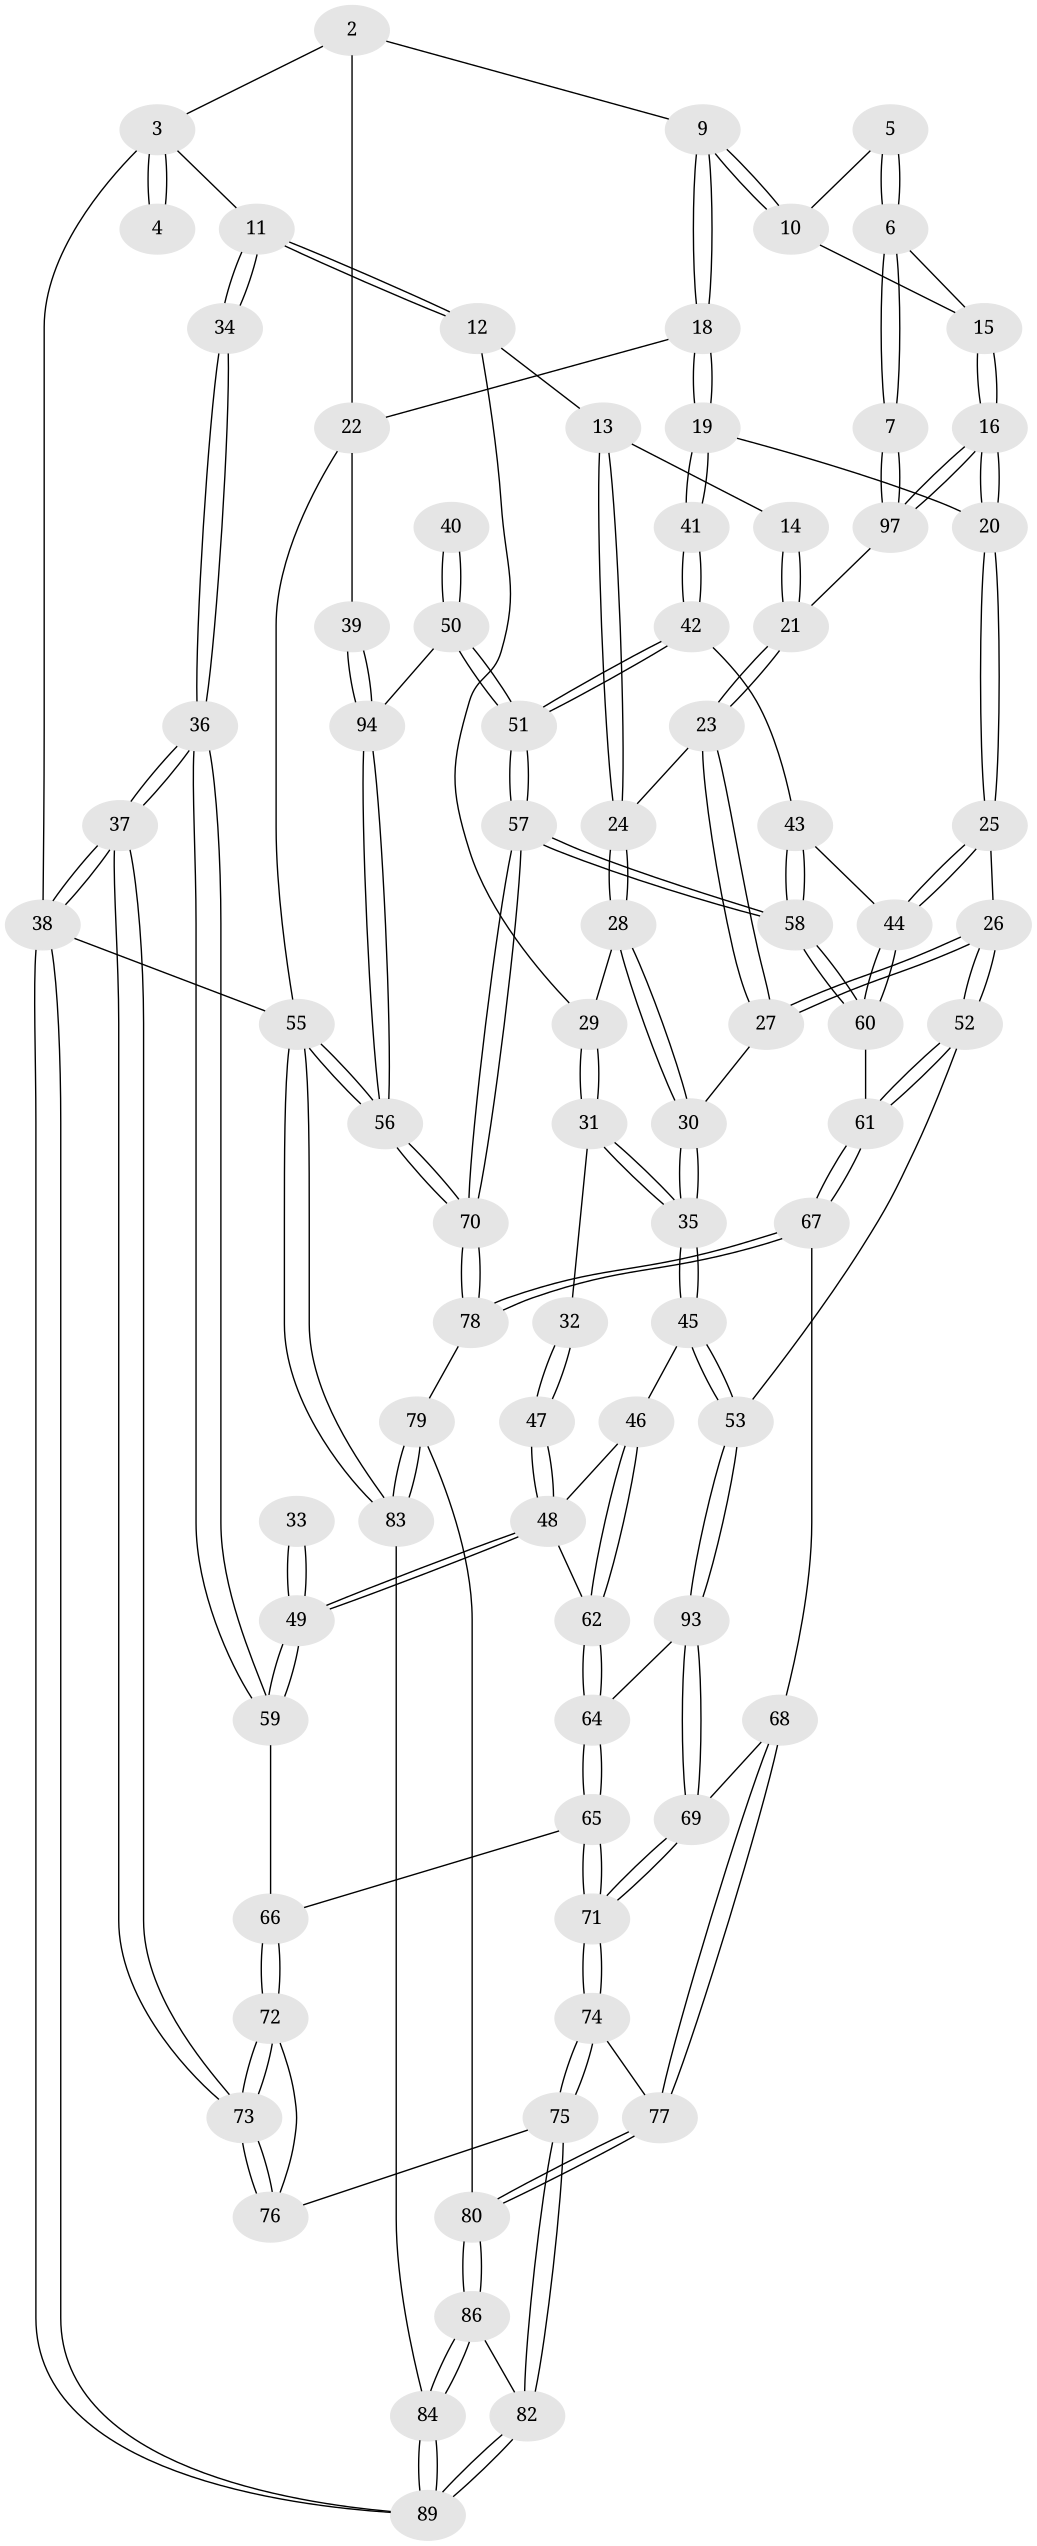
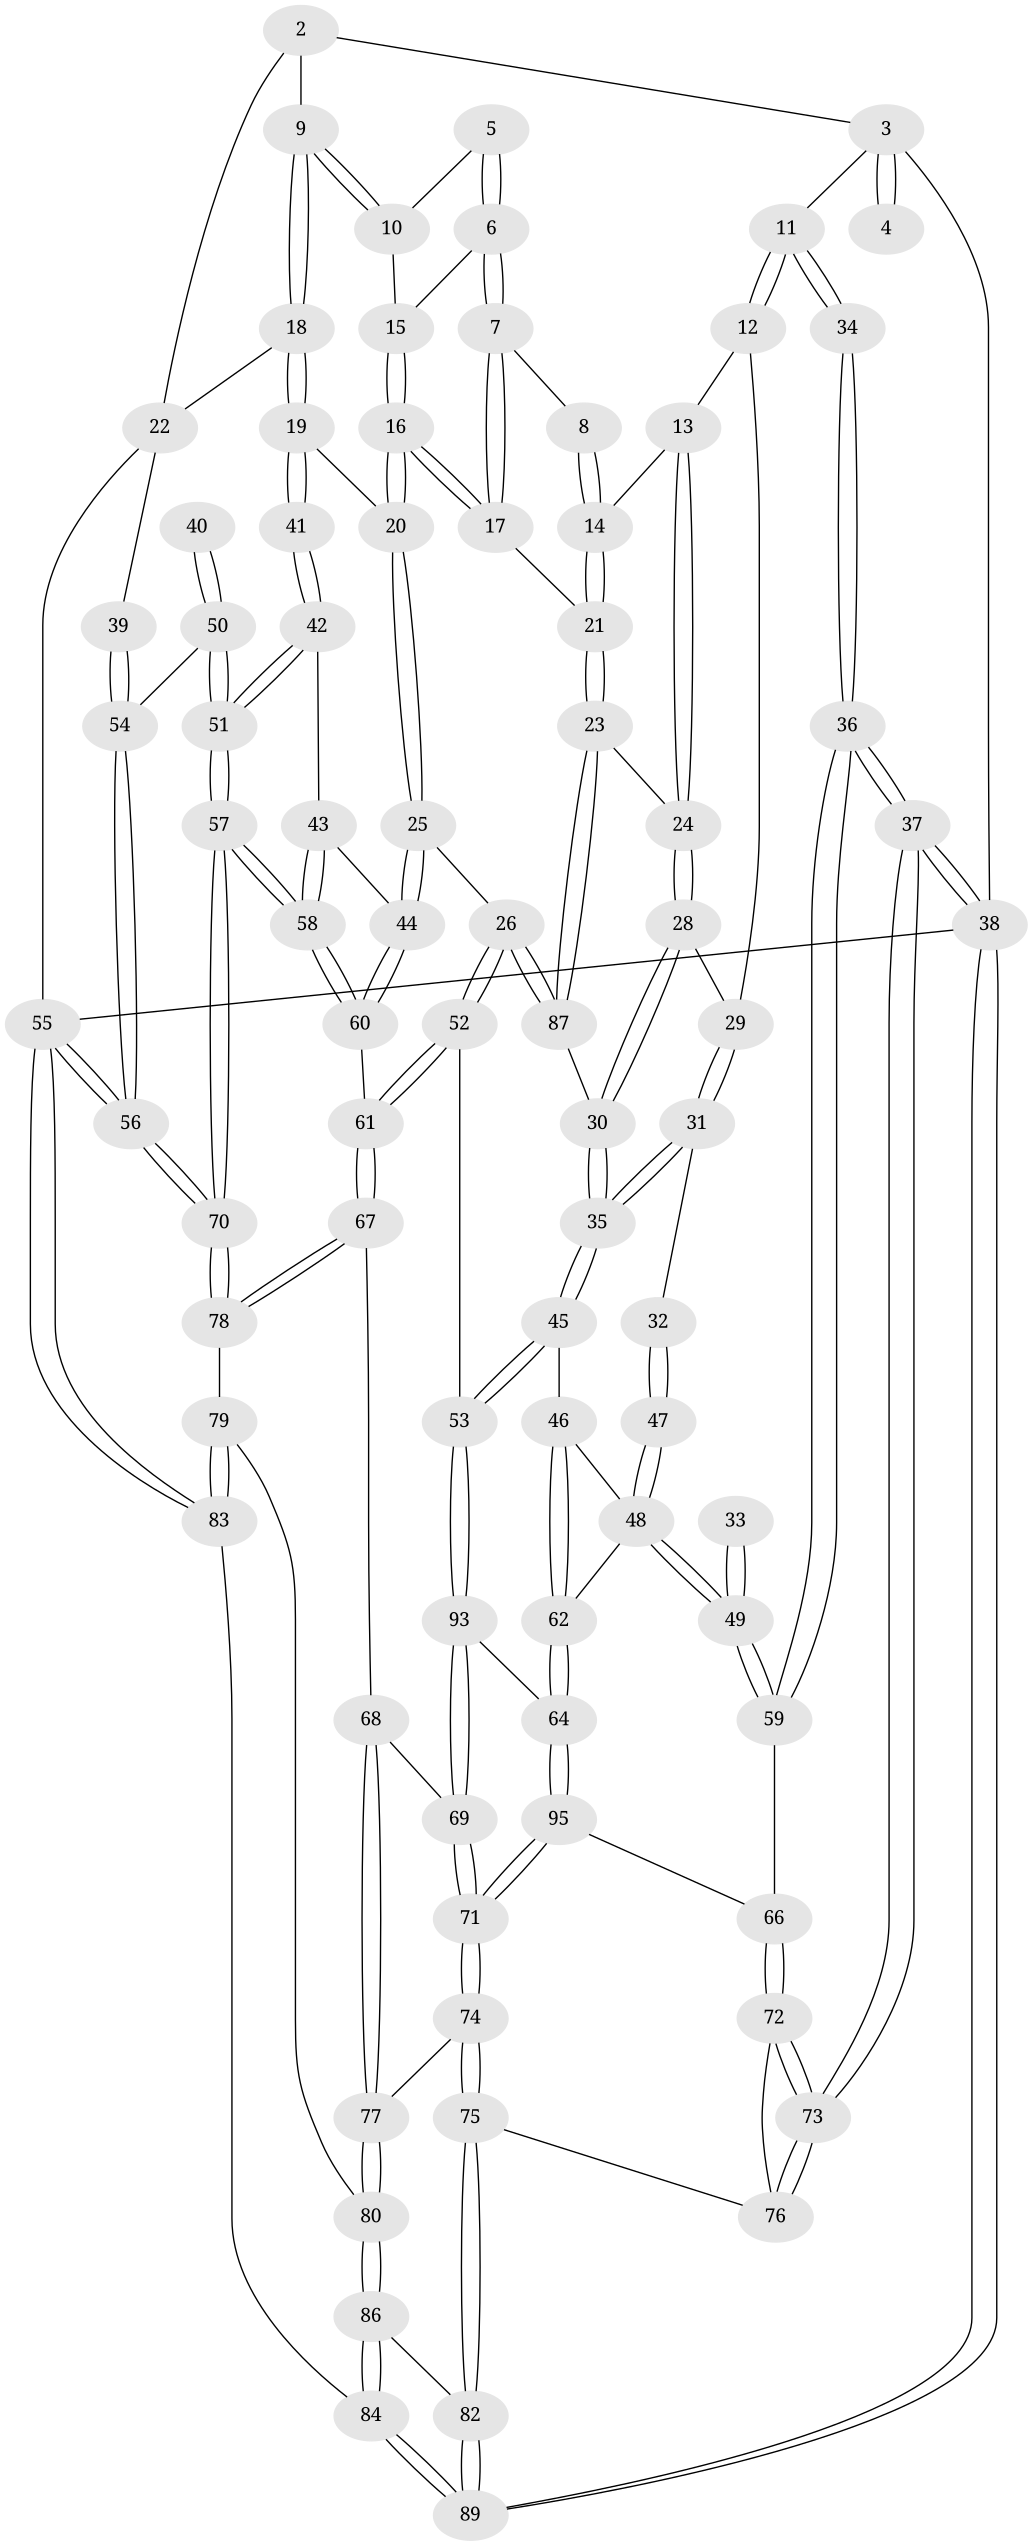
  graph {
    fontname="Noto Serif"
    node [color=gray90 fontname="Noto Serif" style=filled]
    edge [fontname="Noto Serif"]
    2
    3
    9
    22
    5
    6
    10
    4
    11
    38
    18
    39
    55
    12
    34
    n16 [label=89]
+   8
    14
    7
    15
-   17 [label=97]
+   17
    16
    21
    19
    13
    29
    36
    24
    31
    28
    23
    20
    25
    41
    42
    26
    44
-   27
-   54 [label=94]
+   27 [label=87]
+   54
    56
    83
    30
    52
    60
    53
    61
    35
    32
    45
    47
    33
    49
    48
    59
    37
    46
    73
    66
    76
    40
    50
    51
    43
    58
    57
    62
    n67 [label=93]
    64
    70
    67
    69
    84
    78
    72
    68
-   65
+   65 [label=95]
    71
    74
    77
    79
    80
    75
    82
    n84 [label=86]
    2 -- 3
    2 -- 9
    2 -- 22
    3 -- 4
    3 -- 4
    3 -- 11
    3 -- 38
    9 -- 10
    9 -- 10
    9 -- 18
    9 -- 18
    22 -- 39
    22 -- 55
    5 -- 6
    5 -- 6
    5 -- 10
    6 -- 7
    6 -- 7
    6 -- 15
    10 -- 15
    11 -- 12
    11 -- 12
    11 -- 34
    11 -- 34
    38 -- 55
    38 -- n16
    38 -- n16
    18 -- 22
    18 -- 19
    18 -- 19
    39 -- 54
    39 -- 54
    55 -- 56
    55 -- 56
    55 -- 83
    55 -- 83
    12 -- 13
    12 -- 29
    34 -- 36
    34 -- 36
+   8 -- 14
+   8 -- 14
    14 -- 21
    14 -- 21
+   7 -- 8
    7 -- 17
    7 -- 17
    15 -- 16
    15 -- 16
    17 -- 21
    16 -- 17
    16 -- 17
    16 -- 20
    16 -- 20
    21 -- 23
    21 -- 23
    19 -- 20
    19 -- 41
    19 -- 41
    13 -- 14
    13 -- 24
    13 -- 24
    29 -- 31
    29 -- 31
    36 -- 59
    36 -- 59
    36 -- 37
    36 -- 37
    24 -- 28
    24 -- 28
    31 -- 35
    31 -- 35
    31 -- 32
    28 -- 29
    28 -- 30
    28 -- 30
    23 -- 24
    23 -- 27
    23 -- 27
    20 -- 25
    20 -- 25
    25 -- 26
    25 -- 44
    25 -- 44
    41 -- 42
    41 -- 42
    42 -- 51
    42 -- 51
    42 -- 43
    26 -- 27
    26 -- 27
    26 -- 52
    26 -- 52
    44 -- 60
    44 -- 60
    27 -- 30
    54 -- 56
    54 -- 56
    56 -- 70
    56 -- 70
    83 -- 84
    30 -- 35
    30 -- 35
    52 -- 53
    52 -- 61
    52 -- 61
    60 -- 61
    53 -- n67
    53 -- n67
    61 -- 67
    61 -- 67
    35 -- 45
    35 -- 45
    32 -- 47
    32 -- 47
    45 -- 53
    45 -- 53
    45 -- 46
    47 -- 48
    47 -- 48
    33 -- 49
    33 -- 49
    49 -- 59
    49 -- 59
    48 -- 49
    48 -- 49
    48 -- 62
    59 -- 66
    37 -- 38
    37 -- 38
    37 -- 73
    37 -- 73
    46 -- 48
    46 -- 62
    46 -- 62
    73 -- 76
    73 -- 76
    66 -- 72
    66 -- 72
    40 -- 50
    40 -- 50
    50 -- 54
    50 -- 51
    50 -- 51
    51 -- 57
    51 -- 57
    43 -- 44
    43 -- 58
    43 -- 58
    58 -- 60
    58 -- 60
    57 -- 58
    57 -- 58
    57 -- 70
    57 -- 70
    62 -- 64
    62 -- 64
    n67 -- 64
    n67 -- 69
    n67 -- 69
    64 -- 65
    64 -- 65
    70 -- 78
    70 -- 78
    67 -- 78
    67 -- 78
    67 -- 68
    69 -- 71
    69 -- 71
    84 -- n16
    84 -- n16
    78 -- 79
    72 -- 73
    72 -- 73
    72 -- 76
    68 -- 69
    68 -- 77
    68 -- 77
    65 -- 66
    65 -- 71
    65 -- 71
    71 -- 74
    71 -- 74
    74 -- 77
    74 -- 75
    74 -- 75
    77 -- 80
    77 -- 80
    79 -- 83
    79 -- 83
    79 -- 80
    80 -- n84
    80 -- n84
    75 -- 76
    75 -- 82
    75 -- 82
    82 -- n16
    82 -- n16
    n84 -- 84
    n84 -- 84
    n84 -- 82
  }
